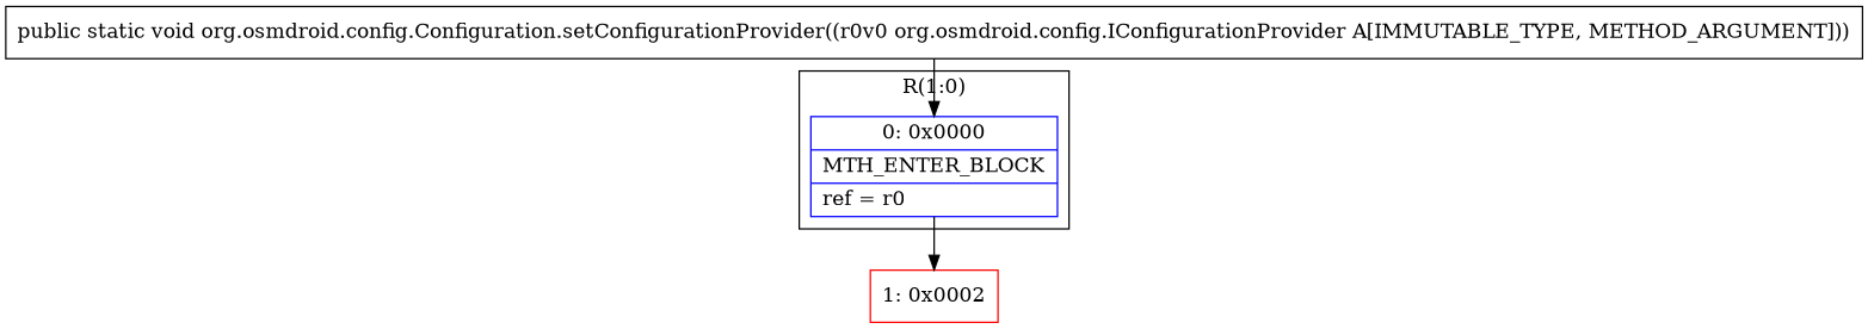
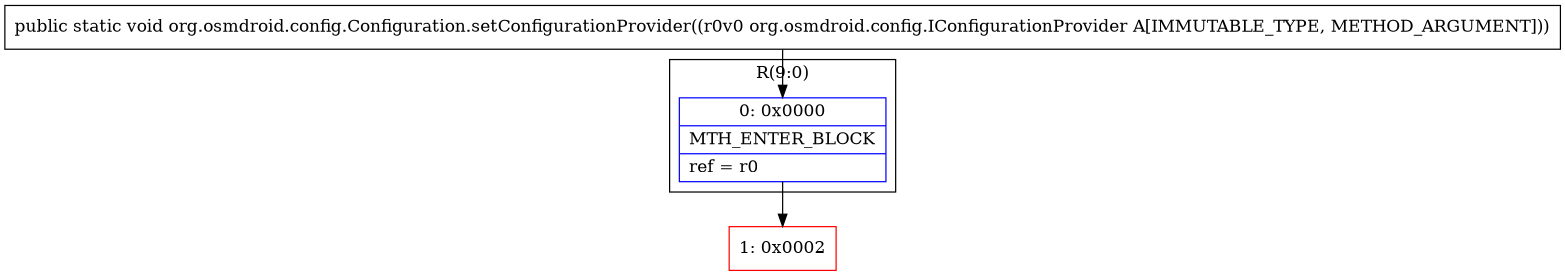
  digraph {
    node [shape=record]
    n1 [color=blue label="{0\:\ 0x0000|MTH_ENTER_BLOCK\l|ref = r0\l}"]
    n2 [color=red label="{1\:\ 0x0002}"]
    n3 [label="{public static void org.osmdroid.config.Configuration.setConfigurationProvider((r0v0 org.osmdroid.config.IConfigurationProvider A[IMMUTABLE_TYPE, METHOD_ARGUMENT])) }"]
    subgraph cluster_1 {
-     label="R(1:0)"
+     label="R(9:0)"
      n1
    }
    n1 -> n2
    n3 -> n1
  }
